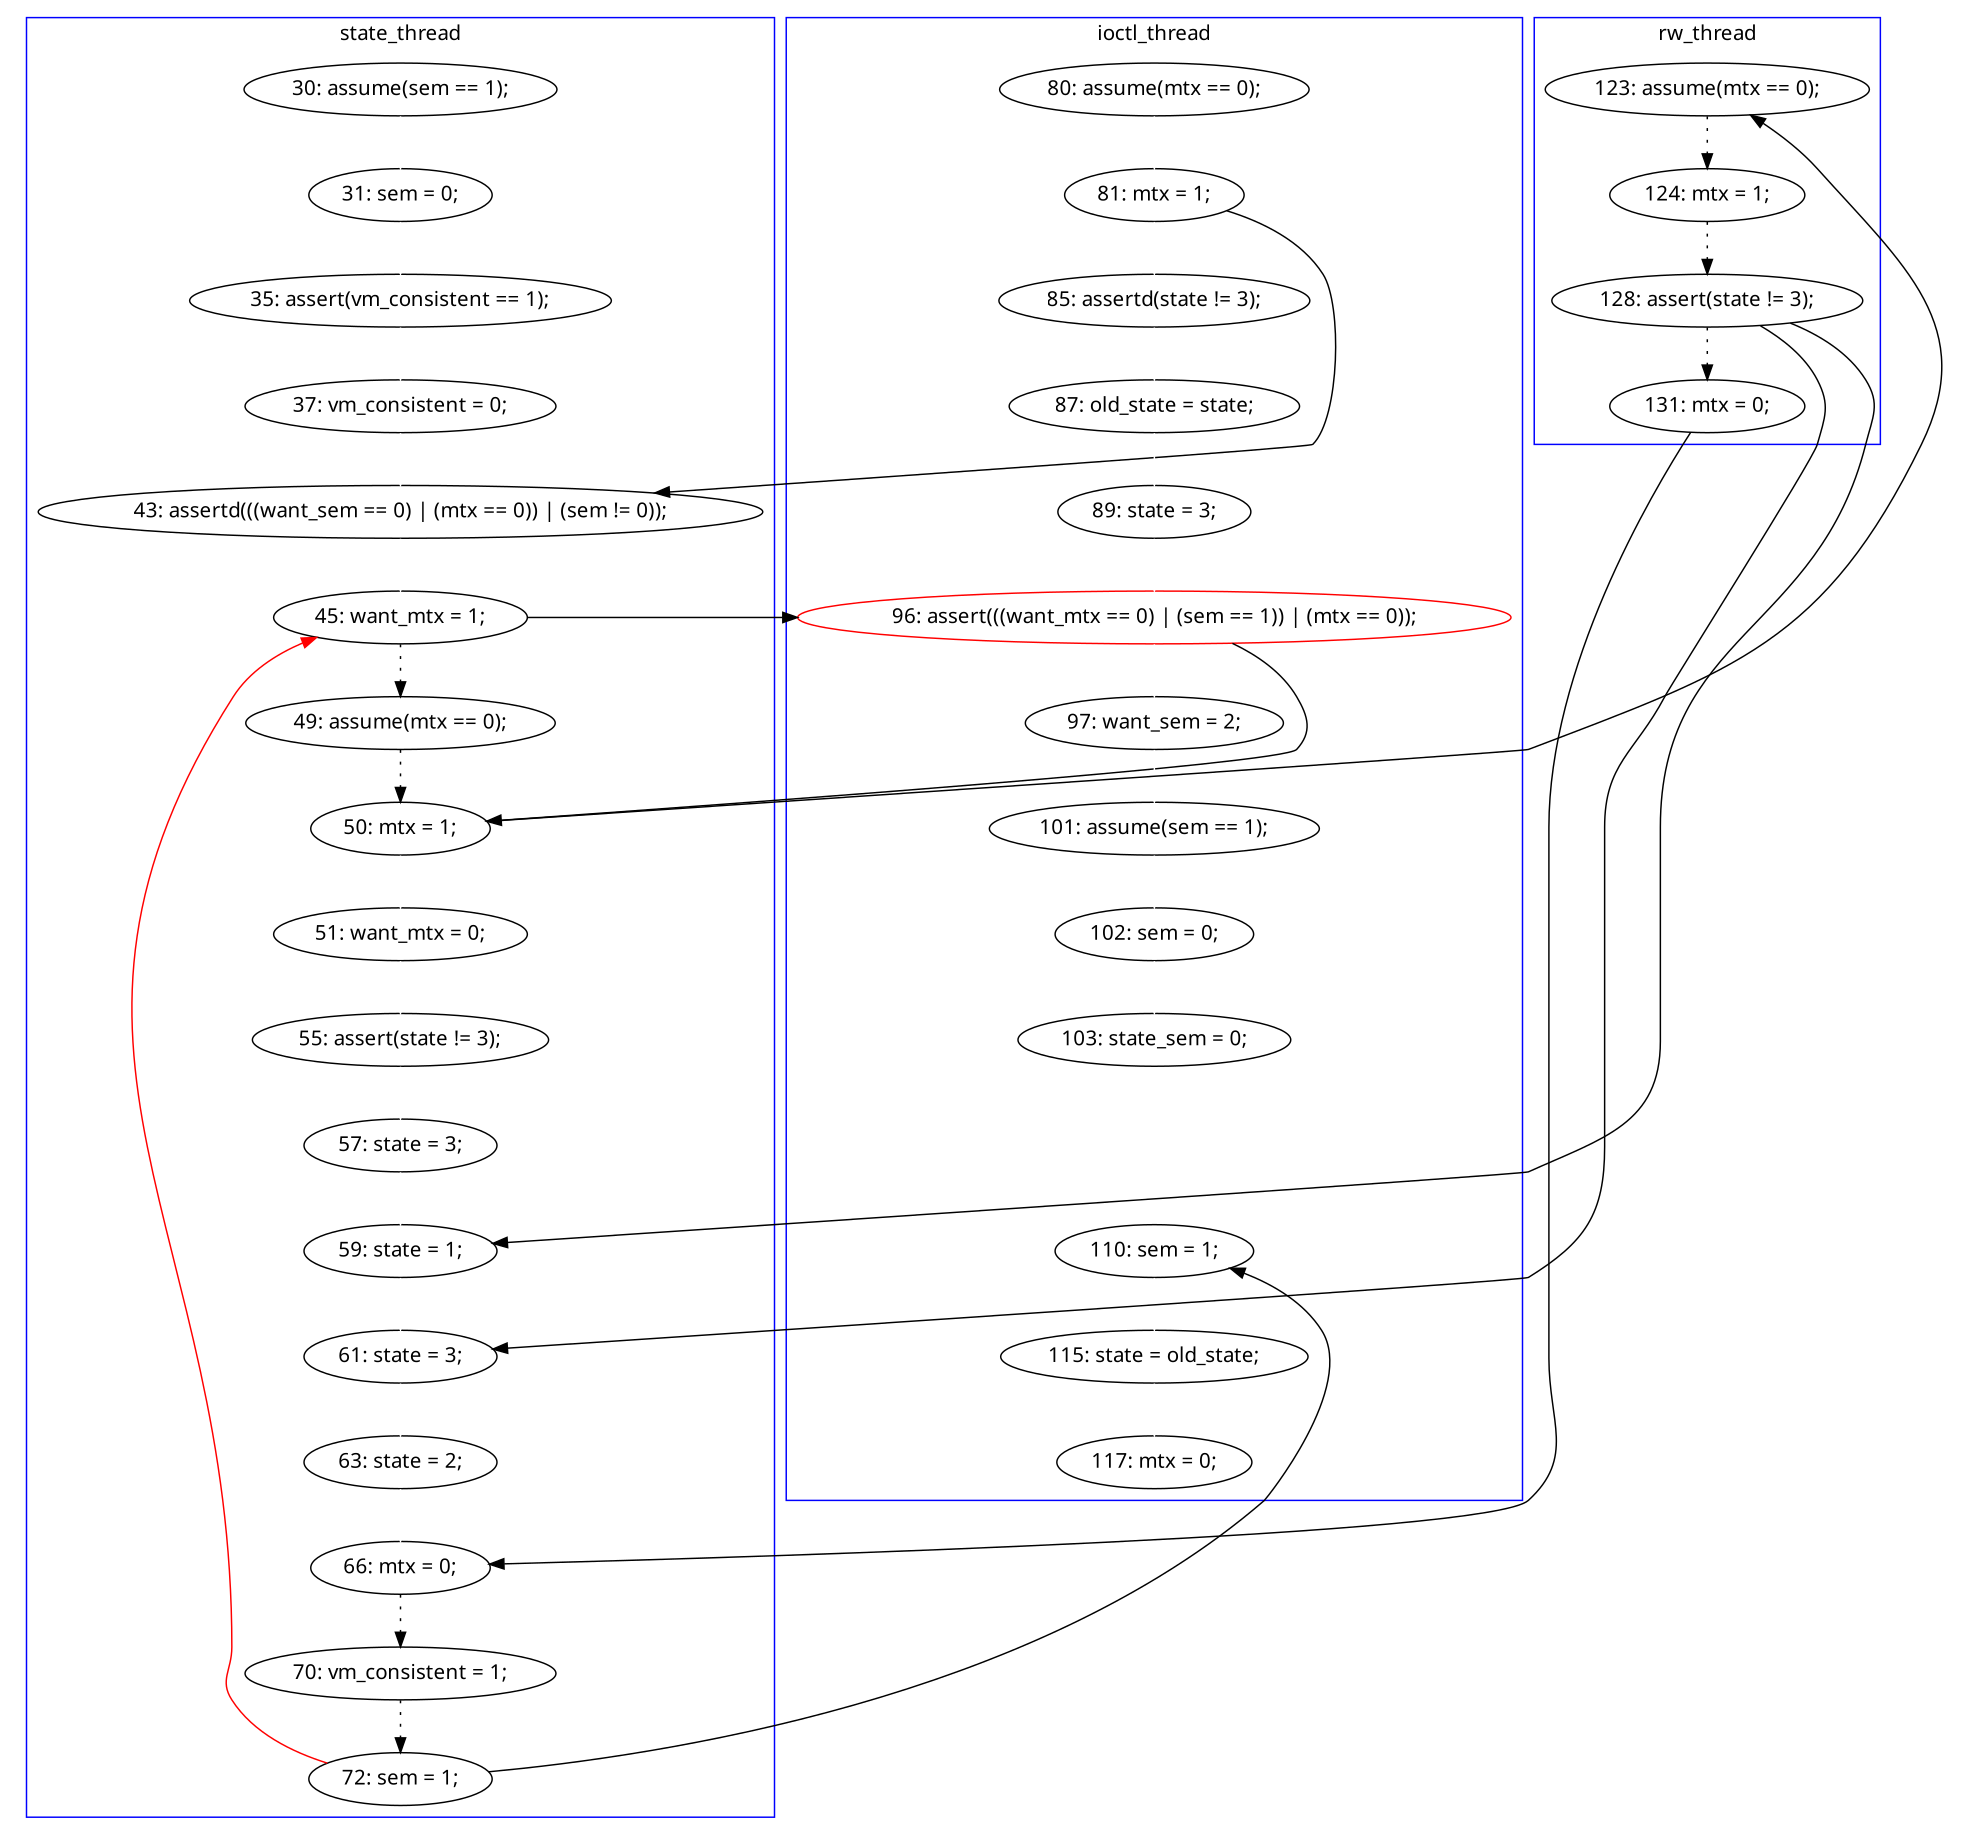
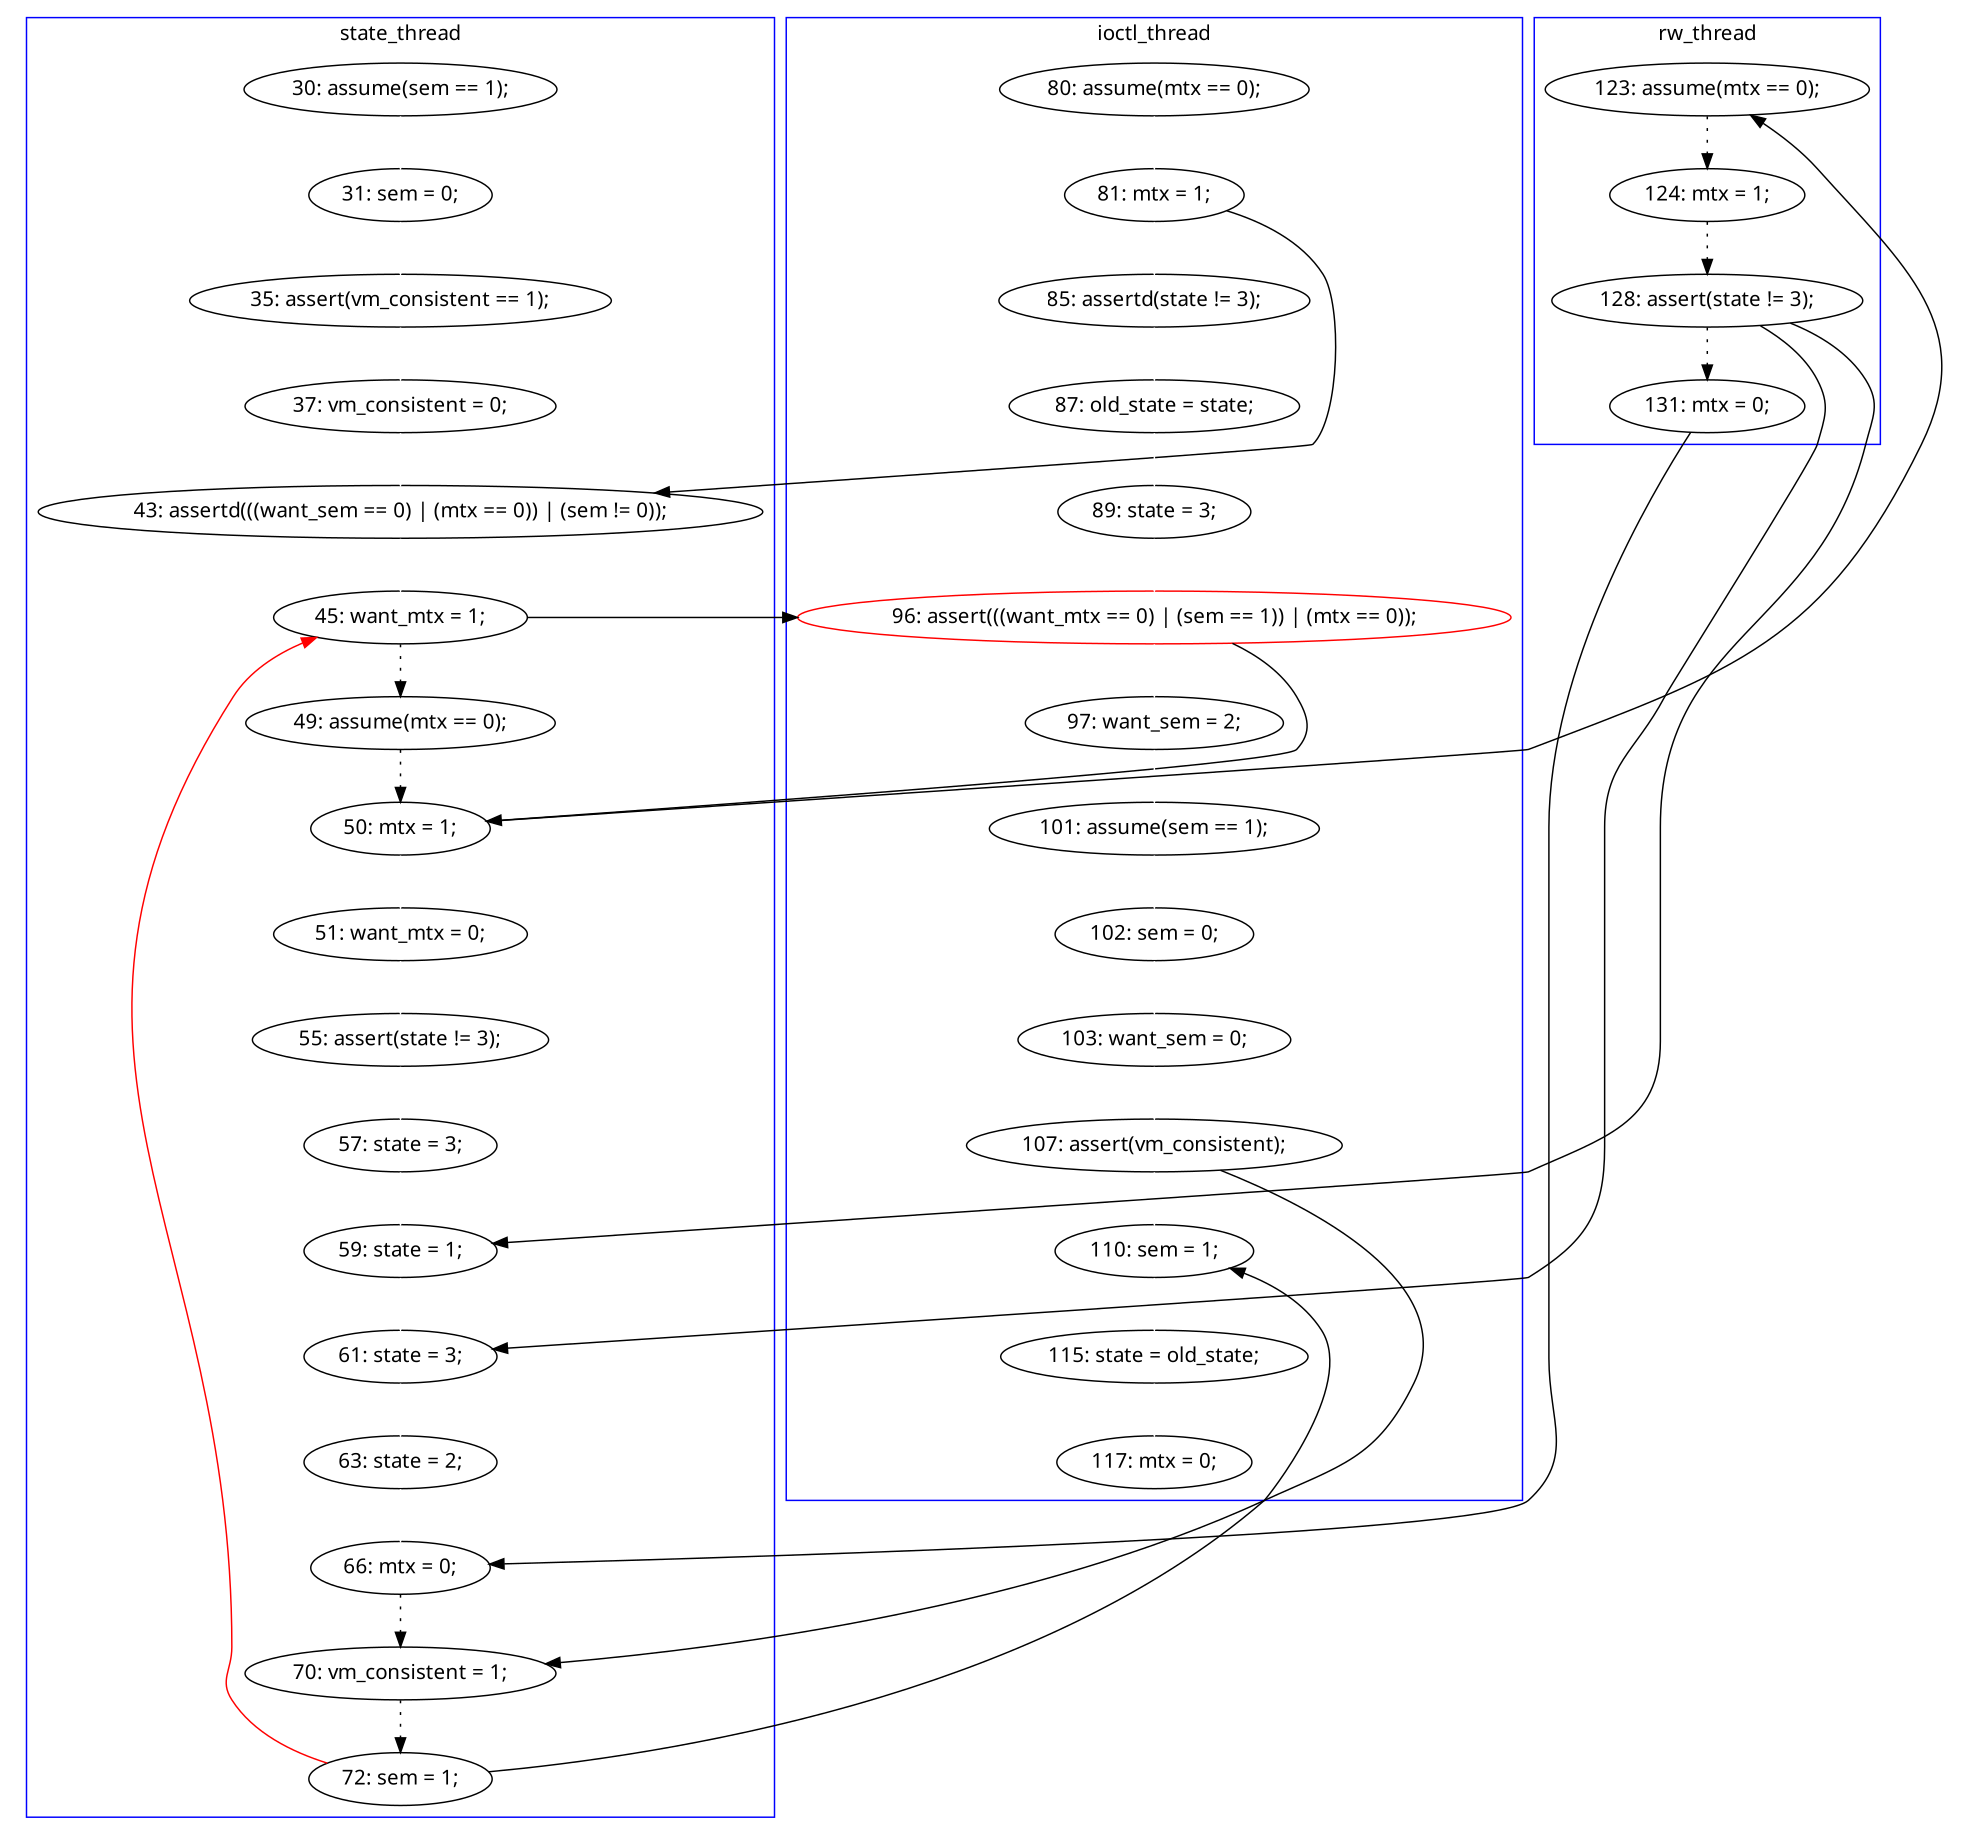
  digraph {
    fontname="Noto Sans"
    node [fontname="Noto Sans"]
    edge [color=white fontname="Noto Sans" style=solid]
    n1 [label="110: sem = 1;"]
    n2 [label="115: state = old_state;"]
    n3 [label="117: mtx = 0;"]
-   n4 [label="103: state_sem = 0;"]
+   n4 [label="103: want_sem = 0;"]
+   n5 [label="107: assert(vm_consistent);"]
    n6 [color=red label="96: assert(((want_mtx == 0) | (sem == 1)) | (mtx == 0));"]
    n7 [label="97: want_sem = 2;"]
    n8 [label="89: state = 3;"]
    n9 [label="81: mtx = 1;"]
    n10 [label="101: assume(sem == 1);"]
    n11 [label="80: assume(mtx == 0);"]
    n12 [label="102: sem = 0;"]
    n13 [label="85: assertd(state != 3);"]
    n14 [label="87: old_state = state;"]
    n15 [label="131: mtx = 0;"]
    n16 [label="128: assert(state != 3);"]
    n17 [label="124: mtx = 1;"]
    n18 [label="123: assume(mtx == 0);"]
    n19 [label="63: state = 2;"]
    n20 [label="66: mtx = 0;"]
    n21 [label="72: sem = 1;"]
    n22 [label="31: sem = 0;"]
    n23 [label="35: assert(vm_consistent == 1);"]
    n24 [label="37: vm_consistent = 0;"]
    n25 [label="50: mtx = 1;"]
    n26 [label="61: state = 3;"]
    n27 [label="70: vm_consistent = 1;"]
    n28 [label="43: assertd(((want_sem == 0) | (mtx == 0)) | (sem != 0));"]
    n29 [label="45: want_mtx = 1;"]
    n30 [label="49: assume(mtx == 0);"]
    n31 [label="51: want_mtx = 0;"]
    n32 [label="55: assert(state != 3);"]
    n33 [label="59: state = 1;"]
    n34 [label="57: state = 3;"]
    n35 [label="30: assume(sem == 1);"]
    subgraph cluster_1 {
      color=blue
      label=ioctl_thread
      n1
      n2
      n3
      n4
+     n5
      n6
      n7
      n8
      n9
      n10
      n11
      n12
      n13
      n14
    }
    subgraph cluster_2 {
      color=blue
      label=rw_thread
      n15
      n16
      n17
      n18
    }
    subgraph cluster_3 {
      color=blue
      label=state_thread
      n19
      n20
      n21
      n22
      n23
      n24
      n25
      n26
      n27
      n28
      n29
      n30
      n31
      n32
      n33
      n34
      n35
    }
    n1 -> n2
    n2 -> n3
+   n4 -> n5
+   n5 -> n1
+   n5 -> n27 [color=black constraint=false]
    n6 -> n7
    n6 -> n25 [color=black constraint=false]
    n7 -> n10
    n8 -> n6
    n9 -> n13
    n9 -> n28 [color=black constraint=false]
    n10 -> n12
    n11 -> n9
    n12 -> n4
    n13 -> n14
    n14 -> n8
    n15 -> n20 [color=black constraint=false]
    n16 -> n15 [color=black style=dotted]
    n16 -> n26 [color=black constraint=false]
    n16 -> n33 [color=black constraint=false]
    n17 -> n16 [color=black style=dotted]
    n18 -> n17 [color=black style=dotted]
    n19 -> n20
    n20 -> n27 [color=black style=dotted]
    n21 -> n1 [color=black constraint=false]
    n21 -> n29 [color=red constraint=false]
    n22 -> n23
    n23 -> n24
    n24 -> n28
    n25 -> n18 [color=black constraint=false]
    n25 -> n31
    n26 -> n19
    n27 -> n21 [color=black style=dotted]
    n28 -> n29
    n29 -> n6 [color=black constraint=false]
    n29 -> n30 [color=black style=dotted]
    n30 -> n25 [color=black style=dotted]
    n31 -> n32
    n32 -> n34
    n33 -> n26
    n34 -> n33
    n35 -> n22
  }
